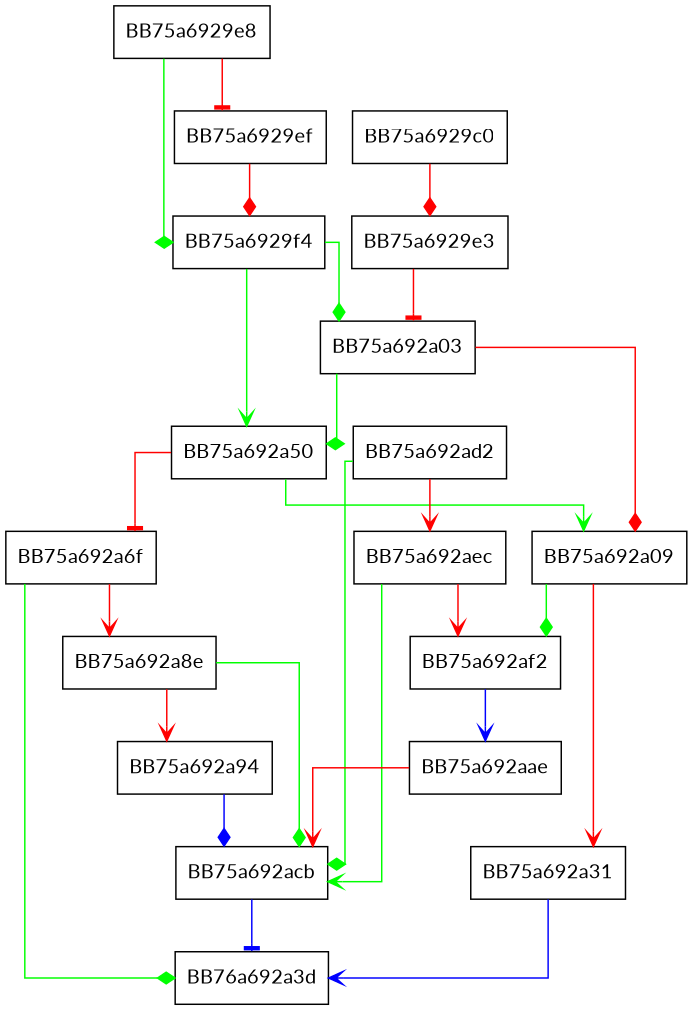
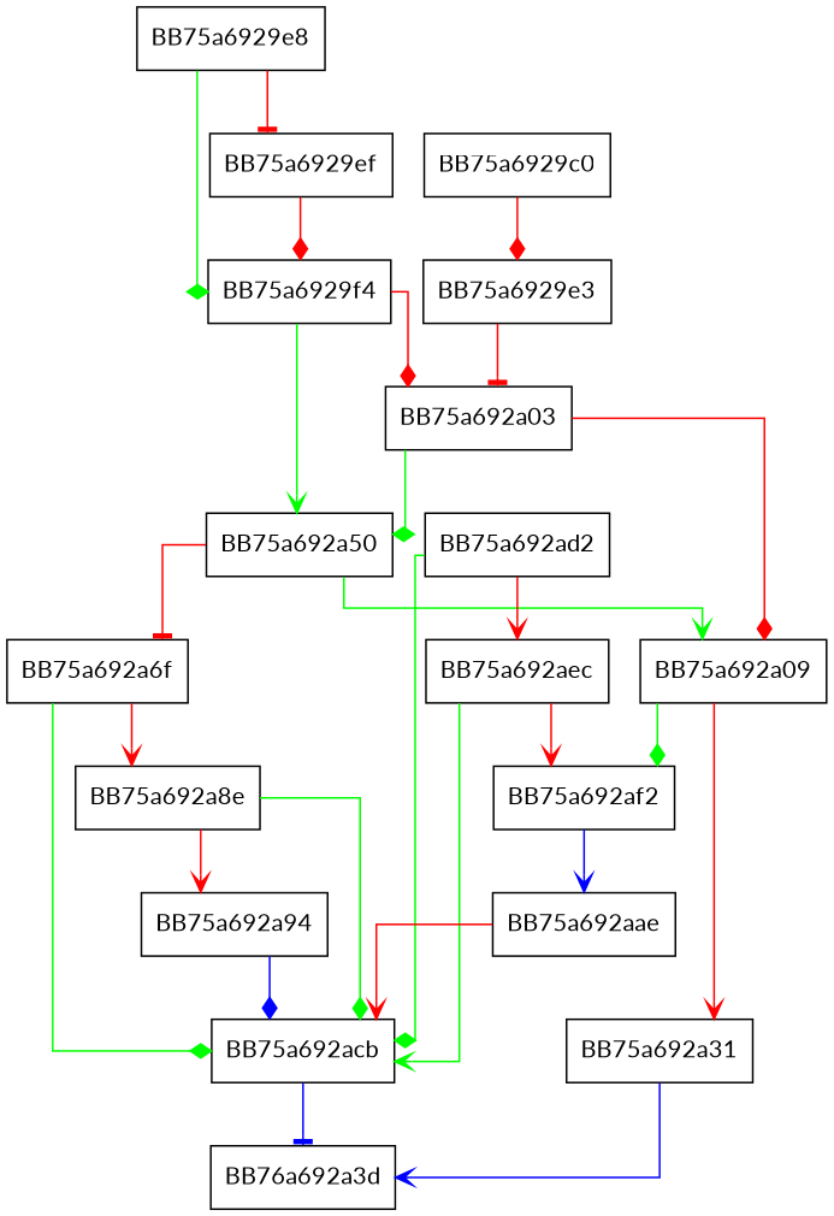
  digraph {
    fontname=Lato
    splines=ortho
    node [fontname=Lato shape=box]
    edge [arrowhead=diamond color=red fontname=Lato]
    BB75a6929c0
    BB75a6929e3
    BB75a6929e8
    BB75a6929f4
    BB75a6929ef
    BB75a692a03
    BB75a692a50
    BB75a692a09
    BB75a692a6f
    BB75a692a31
    BB75a692af2
    BB75a692acb
    BB75a692a8e
    BB75a692ad2
    BB75a692aec
    n16 [label=BB76a692a3d]
    BB75a692a94
    BB75a692aae
    BB75a6929c0 -> BB75a6929e3
    BB75a6929e3 -> BB75a692a03 [arrowhead=tee]
    BB75a6929e8 -> BB75a6929f4 [color=green]
    BB75a6929e8 -> BB75a6929ef [arrowhead=tee]
-   BB75a6929f4 -> BB75a692a03 [color=green]
+   BB75a6929f4 -> BB75a692a03
    BB75a6929f4 -> BB75a692a50 [arrowhead=vee color=green]
    BB75a6929ef -> BB75a6929f4
    BB75a692a03 -> BB75a692a50 [color=green]
    BB75a692a03 -> BB75a692a09
    BB75a692a50 -> BB75a692a09 [arrowhead=vee color=green]
    BB75a692a50 -> BB75a692a6f [arrowhead=tee]
    BB75a692a09 -> BB75a692a31 [arrowhead=vee]
    BB75a692a09 -> BB75a692af2 [color=green]
-   BB75a692a6f -> n16 [color=green]
+   BB75a692a6f -> BB75a692acb [color=green]
    BB75a692a6f -> BB75a692a8e [arrowhead=vee]
    BB75a692a31 -> n16 [arrowhead=vee color=blue]
    BB75a692af2 -> BB75a692aae [arrowhead=vee color=blue]
    BB75a692acb -> n16 [arrowhead=tee color=blue]
    BB75a692a8e -> BB75a692acb [color=green]
    BB75a692a8e -> BB75a692a94 [arrowhead=vee]
    BB75a692ad2 -> BB75a692acb [color=green]
    BB75a692ad2 -> BB75a692aec [arrowhead=vee]
    BB75a692aec -> BB75a692af2 [arrowhead=vee]
    BB75a692aec -> BB75a692acb [arrowhead=vee color=green]
    BB75a692a94 -> BB75a692acb [color=blue]
    BB75a692aae -> BB75a692acb [arrowhead=vee]
  }
